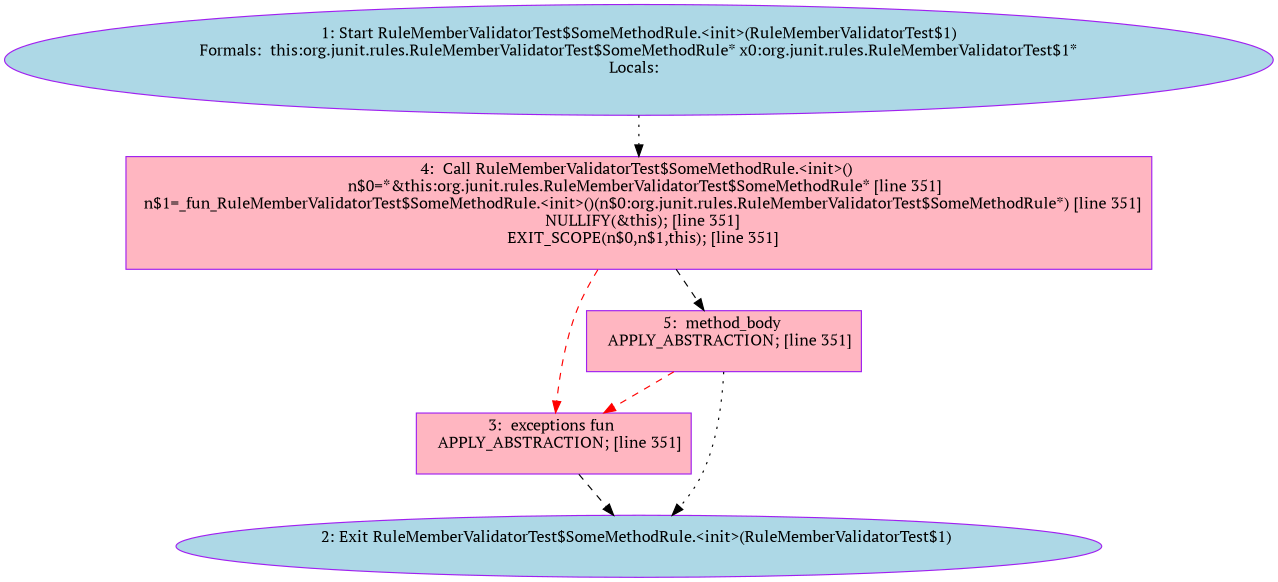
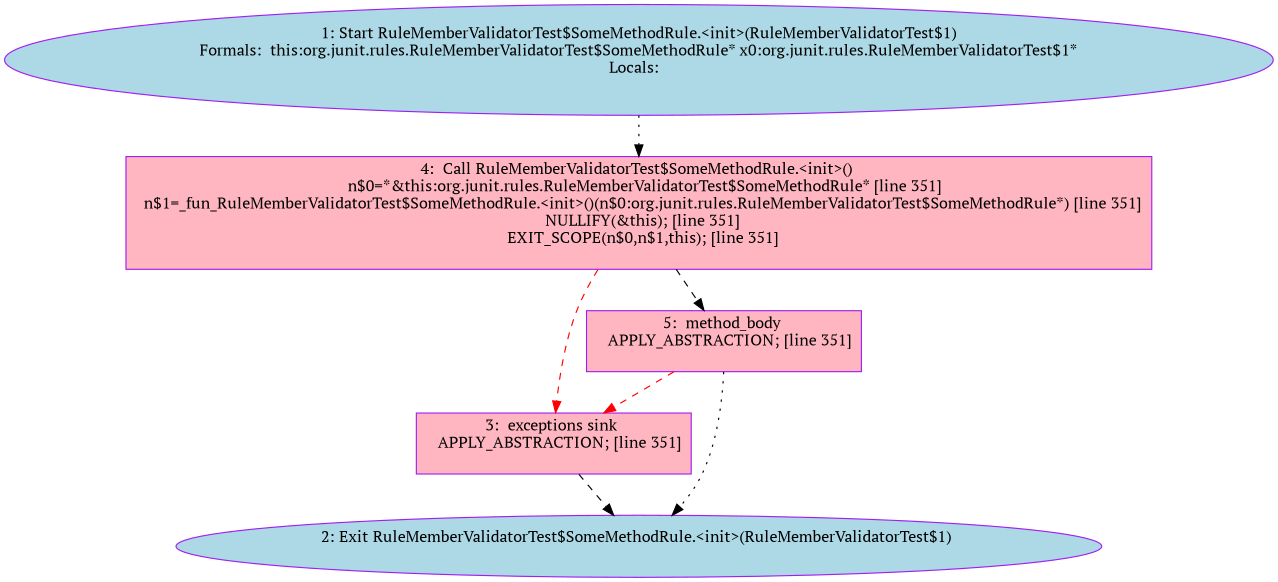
  digraph {
    fontname="PT Serif"
    node [color=purple style=filled fillcolor=lightpink fontname="PT Serif" shape=box]
    edge [style=dashed fontname="PT Serif"]
    n1 [label="1: Start RuleMemberValidatorTest$SomeMethodRule.<init>(RuleMemberValidatorTest$1)\nFormals:  this:org.junit.rules.RuleMemberValidatorTest$SomeMethodRule* x0:org.junit.rules.RuleMemberValidatorTest$1*\nLocals:  \n  " fillcolor=lightblue shape=""]
    n2 [label="4:  Call RuleMemberValidatorTest$SomeMethodRule.<init>() \n   n$0=*&this:org.junit.rules.RuleMemberValidatorTest$SomeMethodRule* [line 351]\n  n$1=_fun_RuleMemberValidatorTest$SomeMethodRule.<init>()(n$0:org.junit.rules.RuleMemberValidatorTest$SomeMethodRule*) [line 351]\n  NULLIFY(&this); [line 351]\n  EXIT_SCOPE(n$0,n$1,this); [line 351]\n "]
-   n3 [label="3:  exceptions fun \n   APPLY_ABSTRACTION; [line 351]\n "]
+   n3 [label="3:  exceptions sink \n   APPLY_ABSTRACTION; [line 351]\n "]
    n4 [label="5:  method_body \n   APPLY_ABSTRACTION; [line 351]\n "]
    n5 [label="2: Exit RuleMemberValidatorTest$SomeMethodRule.<init>(RuleMemberValidatorTest$1) \n  " fillcolor=lightblue shape=""]
    n1 -> n2 [style=dotted]
    n2 -> n3 [color=red]
    n2 -> n4
    n3 -> n5
    n4 -> n3 [color=red]
    n4 -> n5 [style=dotted]
  }
